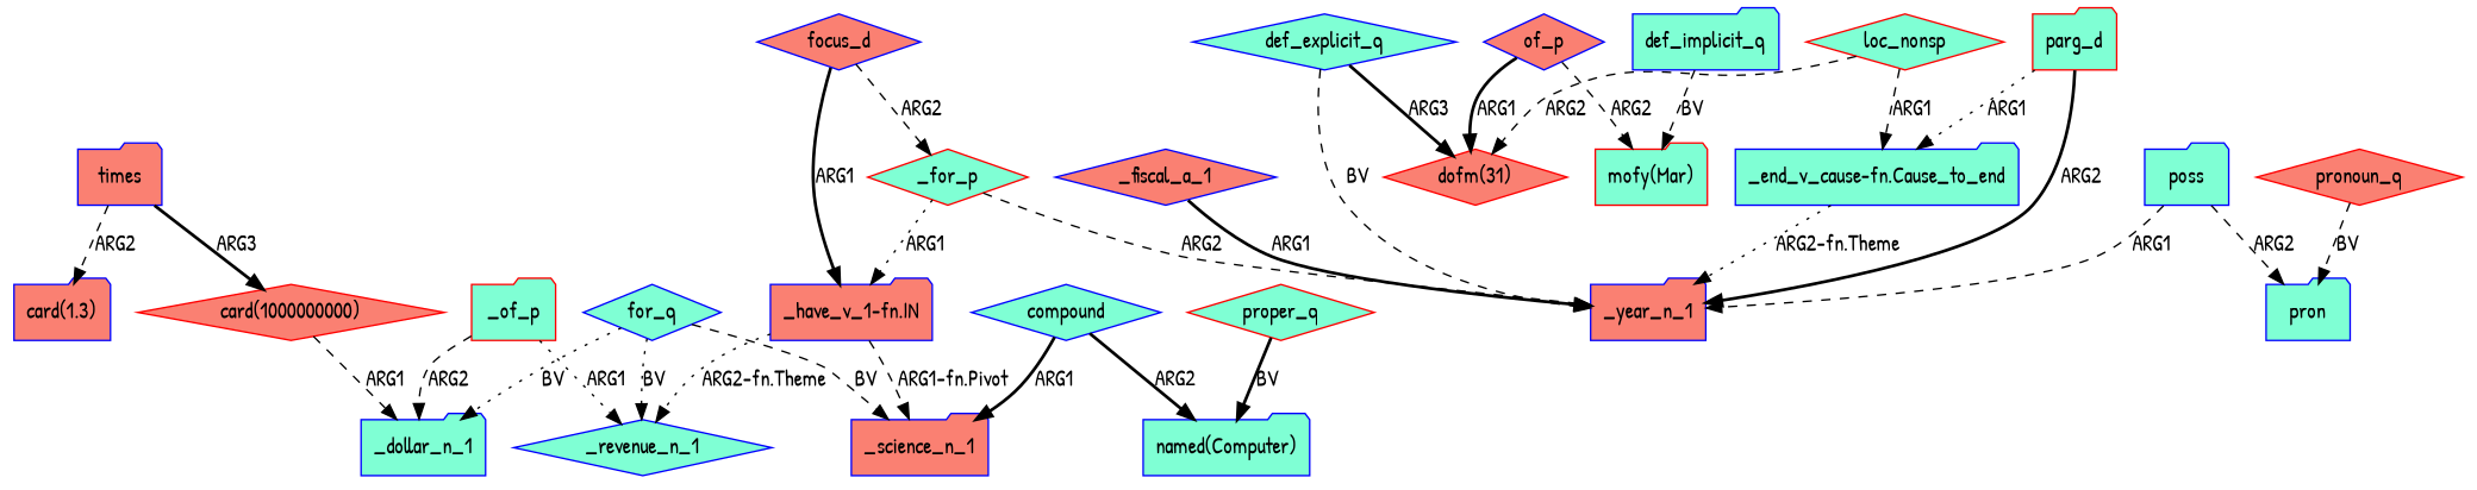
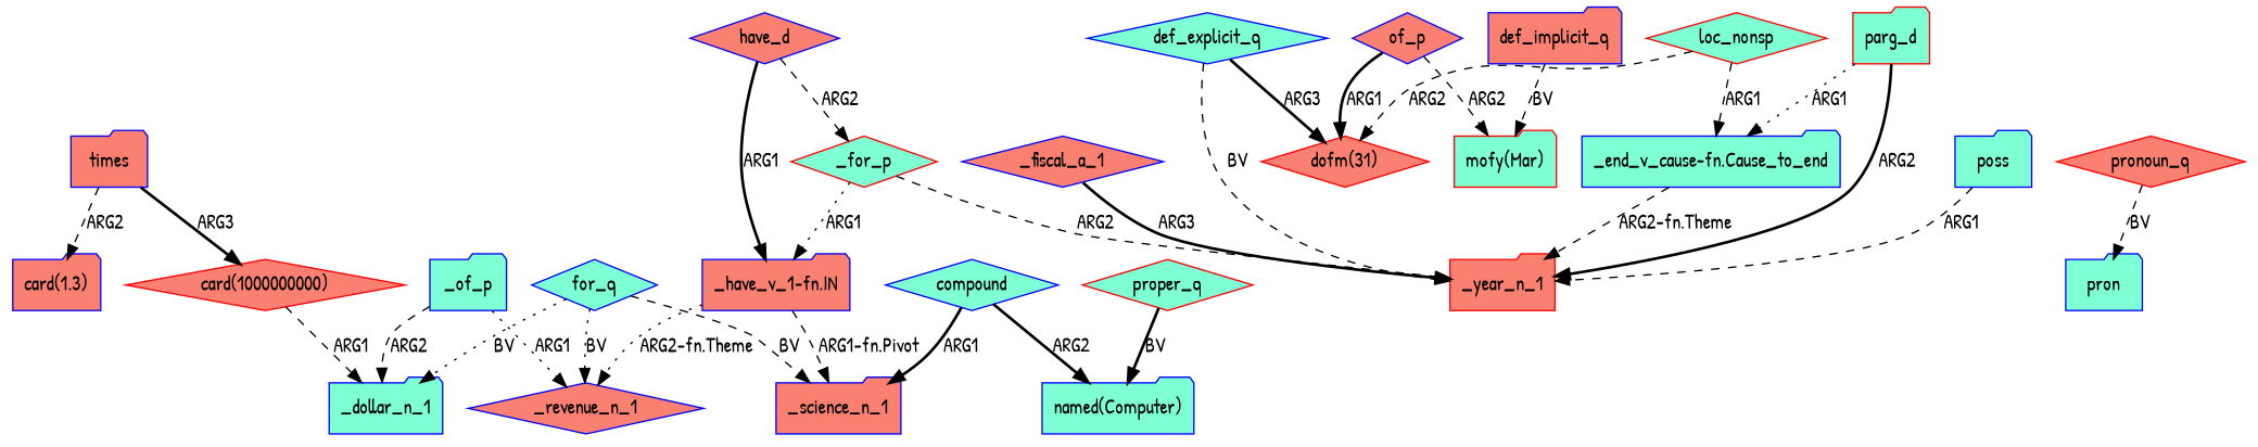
  digraph {
    fontname="Patrick Hand"
    node [color=blue fillcolor=aquamarine fontname="Patrick Hand" shape=folder style=filled]
    edge [fontname="Patrick Hand" style=dashed]
-   focus_d [fillcolor=salmon shape=diamond]
+   focus_d [fillcolor=salmon shape=diamond label=have_d]
    "_have_v_1-fn.IN" [fillcolor=salmon]
    _for_p [color=red shape=diamond]
    _science_n_1 [fillcolor=salmon]
-   _revenue_n_1 [shape=diamond]
-   _year_n_1 [fillcolor=salmon]
+   _revenue_n_1 [fillcolor=salmon shape=diamond]
+   _year_n_1 [color=red fillcolor=salmon]
    poss
    pron
    parg_d [color=red]
    "_end_v_cause-fn.Cause_to_end"
    times [fillcolor=salmon]
    "card(1.3)" [fillcolor=salmon]
    "card(1000000000)" [color=red fillcolor=salmon shape=diamond]
    _dollar_n_1
    loc_nonsp [color=red shape=diamond]
    "dofm(31)" [color=red fillcolor=salmon shape=diamond]
    def_explicit_q [shape=diamond]
-   def_implicit_q
+   def_implicit_q [fillcolor=salmon]
    "mofy(Mar)" [color=red]
    of_p [fillcolor=salmon shape=diamond]
    n21 [label=for_q shape=diamond]
    pronoun_q [color=red fillcolor=salmon shape=diamond]
-   _of_p [color=red]
+   _of_p
    compound [shape=diamond]
    "named(Computer)"
    proper_q [color=red shape=diamond]
    _fiscal_a_1 [fillcolor=salmon shape=diamond]
    focus_d -> "_have_v_1-fn.IN" [label=ARG1 style=bold]
    focus_d -> _for_p [label=ARG2]
    "_have_v_1-fn.IN" -> _science_n_1 [label="ARG1-fn.Pivot"]
    "_have_v_1-fn.IN" -> _revenue_n_1 [label="ARG2-fn.Theme" style=dotted]
    _for_p -> "_have_v_1-fn.IN" [label=ARG1 style=dotted]
    _for_p -> _year_n_1 [label=ARG2]
    poss -> _year_n_1 [label=ARG1]
-   poss -> pron [label=ARG2]
    parg_d -> _year_n_1 [label=ARG2 style=bold]
    parg_d -> "_end_v_cause-fn.Cause_to_end" [label=ARG1 style=dotted]
-   "_end_v_cause-fn.Cause_to_end" -> _year_n_1 [label="ARG2-fn.Theme" style=dotted]
+   "_end_v_cause-fn.Cause_to_end" -> _year_n_1 [label="ARG2-fn.Theme"]
    times -> "card(1.3)" [label=ARG2]
    times -> "card(1000000000)" [label=ARG3 style=bold]
    "card(1000000000)" -> _dollar_n_1 [label=ARG1]
    loc_nonsp -> "_end_v_cause-fn.Cause_to_end" [label=ARG1]
    loc_nonsp -> "dofm(31)" [label=ARG2]
    def_explicit_q -> _year_n_1 [label=BV]
    def_explicit_q -> "dofm(31)" [label=ARG3 style=bold]
    def_implicit_q -> "mofy(Mar)" [label=BV]
    of_p -> "dofm(31)" [label=ARG1 style=bold]
    of_p -> "mofy(Mar)" [label=ARG2]
    n21 -> _science_n_1 [label=BV]
    n21 -> _revenue_n_1 [label=BV style=dotted]
    n21 -> _dollar_n_1 [label=BV style=dotted]
    pronoun_q -> pron [label=BV]
    _of_p -> _revenue_n_1 [label=ARG1 style=dotted]
    _of_p -> _dollar_n_1 [label=ARG2]
    compound -> _science_n_1 [label=ARG1 style=bold]
    compound -> "named(Computer)" [label=ARG2 style=bold]
    proper_q -> "named(Computer)" [label=BV style=bold]
-   _fiscal_a_1 -> _year_n_1 [label=ARG1 style=bold]
+   _fiscal_a_1 -> _year_n_1 [label=ARG3 style=bold]
  }
